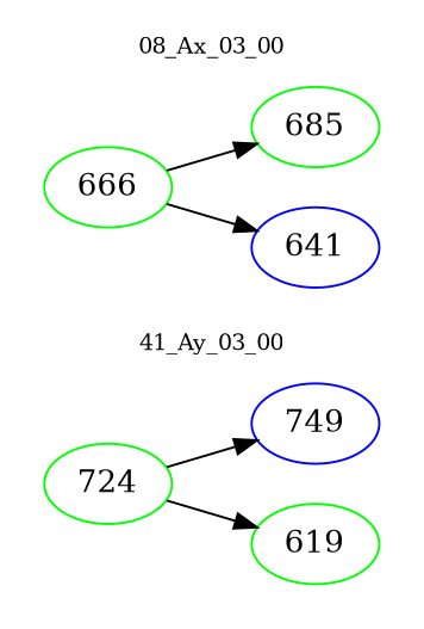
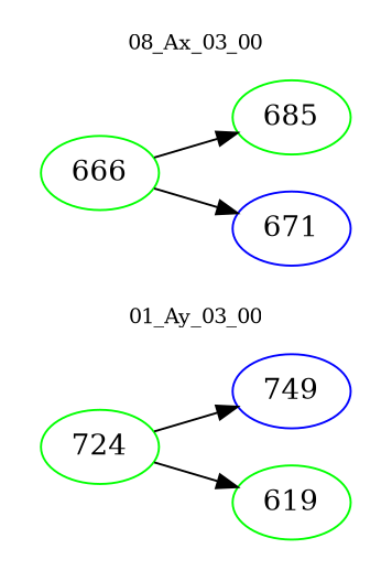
  digraph {
    rankdir=LR
    node [color=green]
    edge [color=black]
    n1 [label=724]
    n2 [label=619]
    n3 [color=blue label=749]
    n4 [label=666]
-   n5 [color=blue label=641]
+   n5 [color=blue label=671]
    n6 [label=685]
    subgraph cluster_1 {
      color=white
      fontsize=10
-     label="41_Ay_03_00"
+     label="01_Ay_03_00"
      n1
      n2
      n3
    }
    subgraph cluster_2 {
      color=white
      fontsize=10
      label="08_Ax_03_00"
      n4
      n5
      n6
    }
    n1 -> n2
    n1 -> n3
    n4 -> n5
    n4 -> n6
  }
